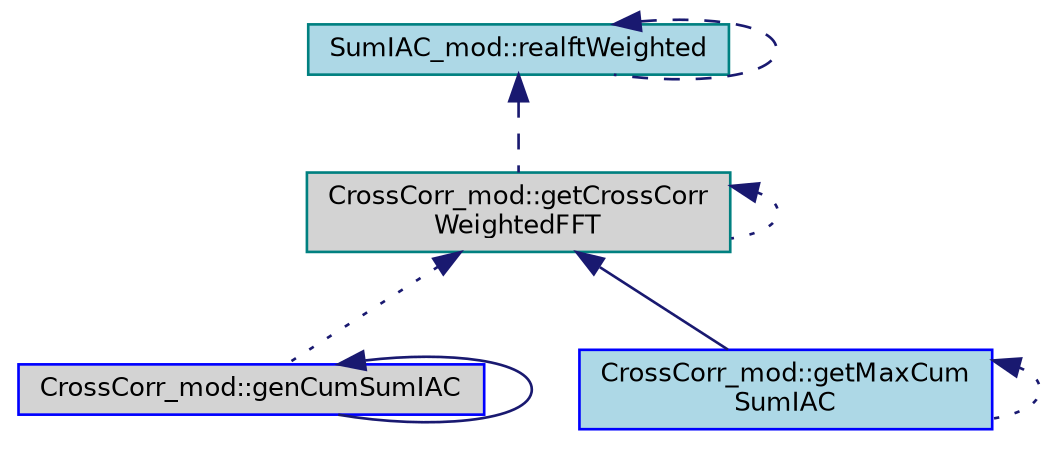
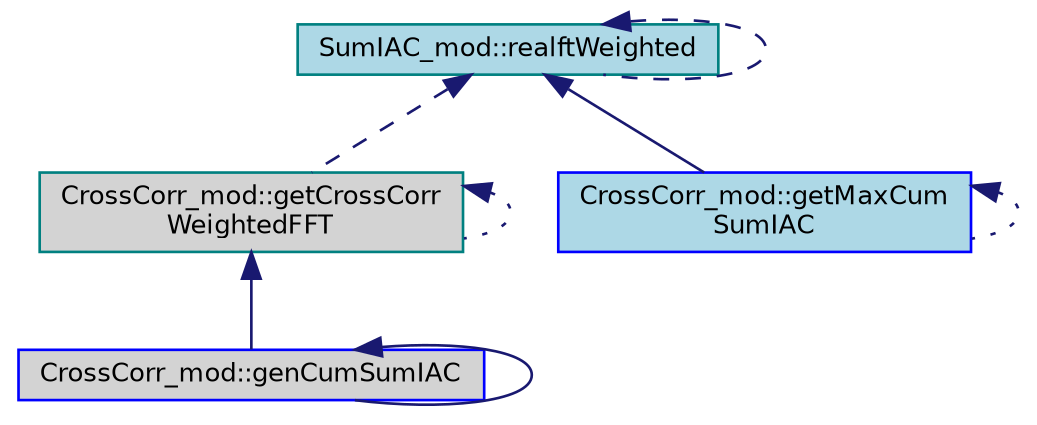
  digraph {
    rankdir=TB
    node [color=teal fillcolor=lightblue fontname=Helvetica fontsize=10 shape=record style=filled]
    edge [color=midnightblue dir=back fontname=Helvetica fontsize=10 labelfontname=Helvetica labelfontsize=10 style=dotted]
    n1 [fontcolor=black height=0.2 label="SumIAC_mod::realftWeighted" width=0.4]
    n2 [fillcolor=lightgrey height=0.2 label="CrossCorr_mod::getCrossCorr\lWeightedFFT" width=0.4]
    n3 [color=blue fillcolor=lightgrey height=0.2 label="CrossCorr_mod::genCumSumIAC" width=0.4]
    n4 [color=blue height=0.2 label="CrossCorr_mod::getMaxCum\lSumIAC" width=0.4]
    n1 -> n1 [style=dashed]
    n1 -> n2 [style=dashed]
    n2 -> n2
-   n2 -> n3
-   n2 -> n4 [style=solid]
+   n2 -> n3 [style=solid]
+   n1 -> n4 [style=solid]
    n3 -> n3 [style=solid]
    n4 -> n4
  }
